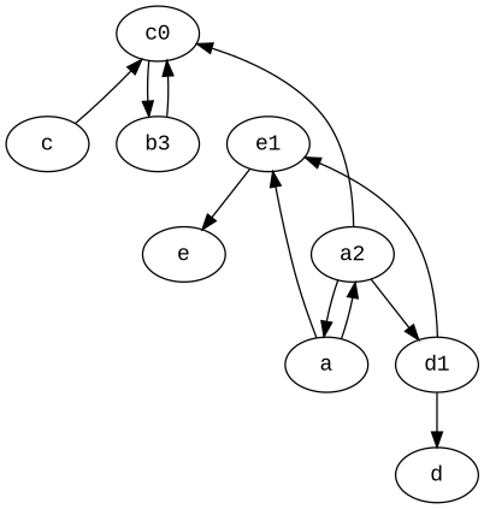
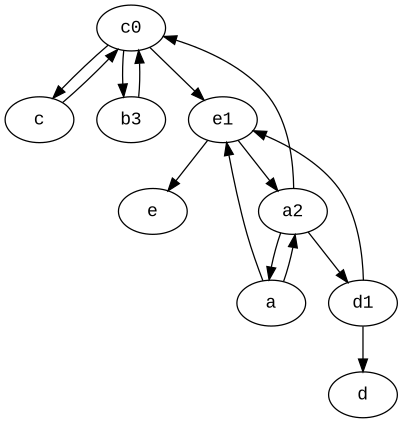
  digraph {
    fontname="Liberation Mono"
    node [fontname="Liberation Mono"]
    edge [fontname="Liberation Mono"]
    n1 [label=c0]
    c
    n3 [label=b3]
    e1
    n5 [label=a2]
    a
    d1
    e
    d
+   n1 -> c
    n1 -> n3
+   n1 -> e1
    c -> n1
    n3 -> n1
+   e1 -> n5
    e1 -> e
    n5 -> n1
    n5 -> a
    n5 -> d1
    a -> e1
    a -> n5
    d1 -> e1
    d1 -> d
  }
